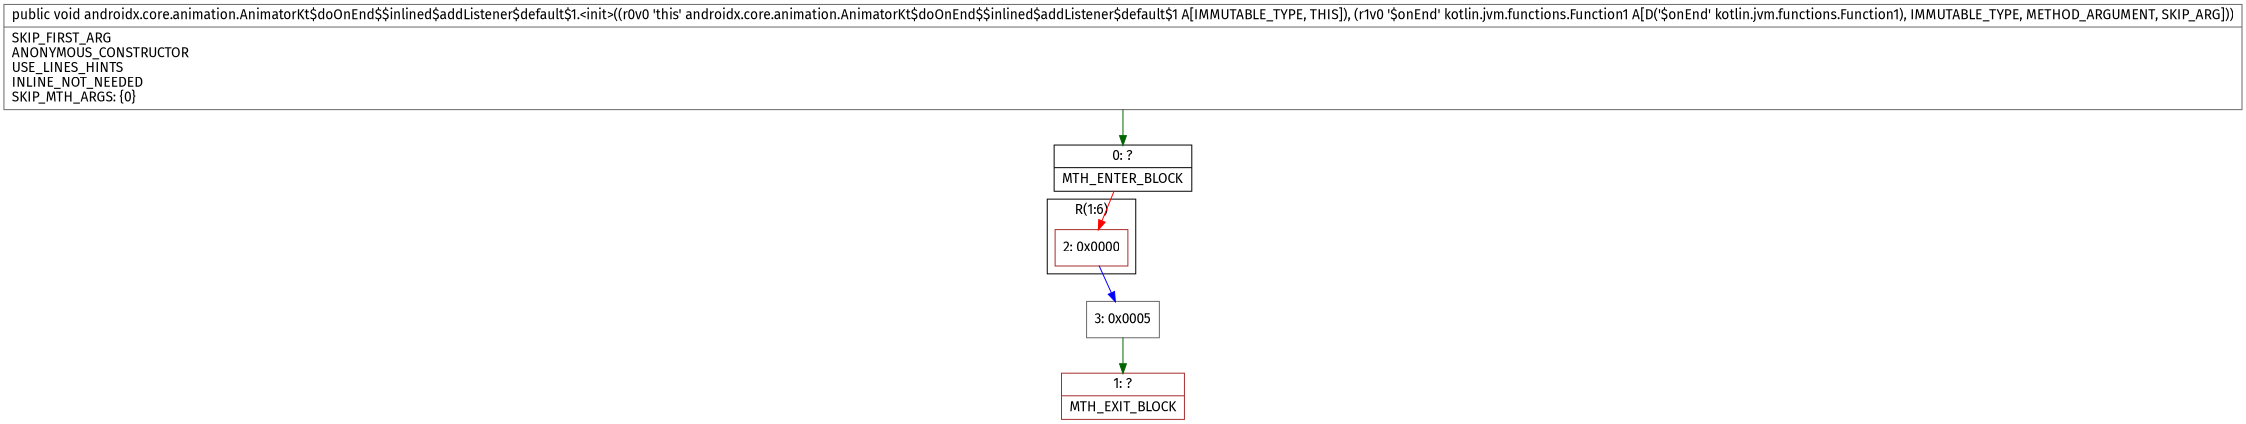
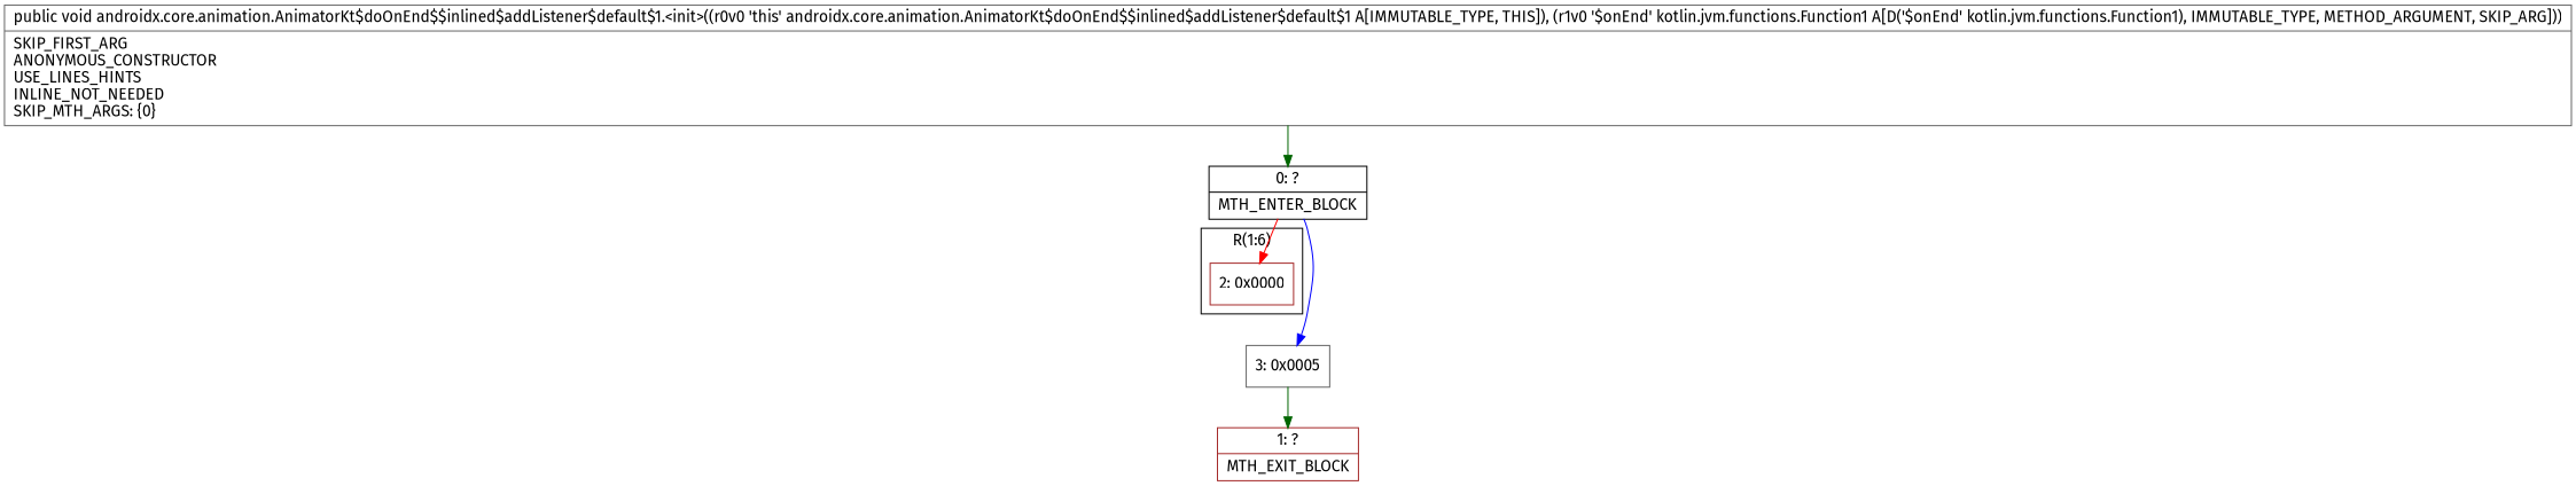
  digraph {
    fontname="Fira Sans"
    node [color=brown fontname="Fira Sans" shape=record]
    edge [color=darkgreen fontname="Fira Sans"]
    n1 [label="{2\:\ 0x0000}"]
    n2 [color=gray40 label="{3\:\ 0x0005}"]
    n3 [label="{1\:\ ?|MTH_EXIT_BLOCK\l}"]
    n4 [color=black label="{0\:\ ?|MTH_ENTER_BLOCK\l}"]
    n5 [color=gray40 label="{public void androidx.core.animation.AnimatorKt$doOnEnd$$inlined$addListener$default$1.\<init\>((r0v0 'this' androidx.core.animation.AnimatorKt$doOnEnd$$inlined$addListener$default$1 A[IMMUTABLE_TYPE, THIS]), (r1v0 '$onEnd' kotlin.jvm.functions.Function1 A[D('$onEnd' kotlin.jvm.functions.Function1), IMMUTABLE_TYPE, METHOD_ARGUMENT, SKIP_ARG]))  | SKIP_FIRST_ARG\lANONYMOUS_CONSTRUCTOR\lUSE_LINES_HINTS\lINLINE_NOT_NEEDED\lSKIP_MTH_ARGS: \{0\}\l}"]
    subgraph cluster_1 {
      label="R(1:6)"
      n1
    }
-   n1 -> n2 [color=blue]
+   n4 -> n2 [color=blue]
    n2 -> n3
    n4 -> n1 [color=red]
    n5 -> n4
  }
